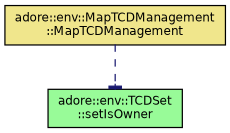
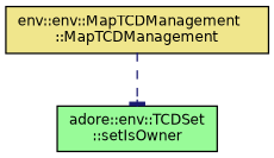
  digraph {
    rankdir=TB
    node [color=black fontname=Helvetica fontsize=10 shape=record style=filled]
-   n1 [fillcolor=khaki fontcolor=black height=0.2 label="adore::env::MapTCDManagement\l::MapTCDManagement" width=0.4]
+   n1 [fillcolor=khaki fontcolor=black height=0.2 label="env::env::MapTCDManagement\l::MapTCDManagement" width=0.4]
    n2 [fillcolor=palegreen height=0.2 label="adore::env::TCDSet\l::setIsOwner" width=0.4]
    n1 -> n2 [color=midnightblue fontname=Helvetica fontsize=10 labelfontname=Helvetica labelfontsize=10 style=dashed arrowhead=tee]
  }
